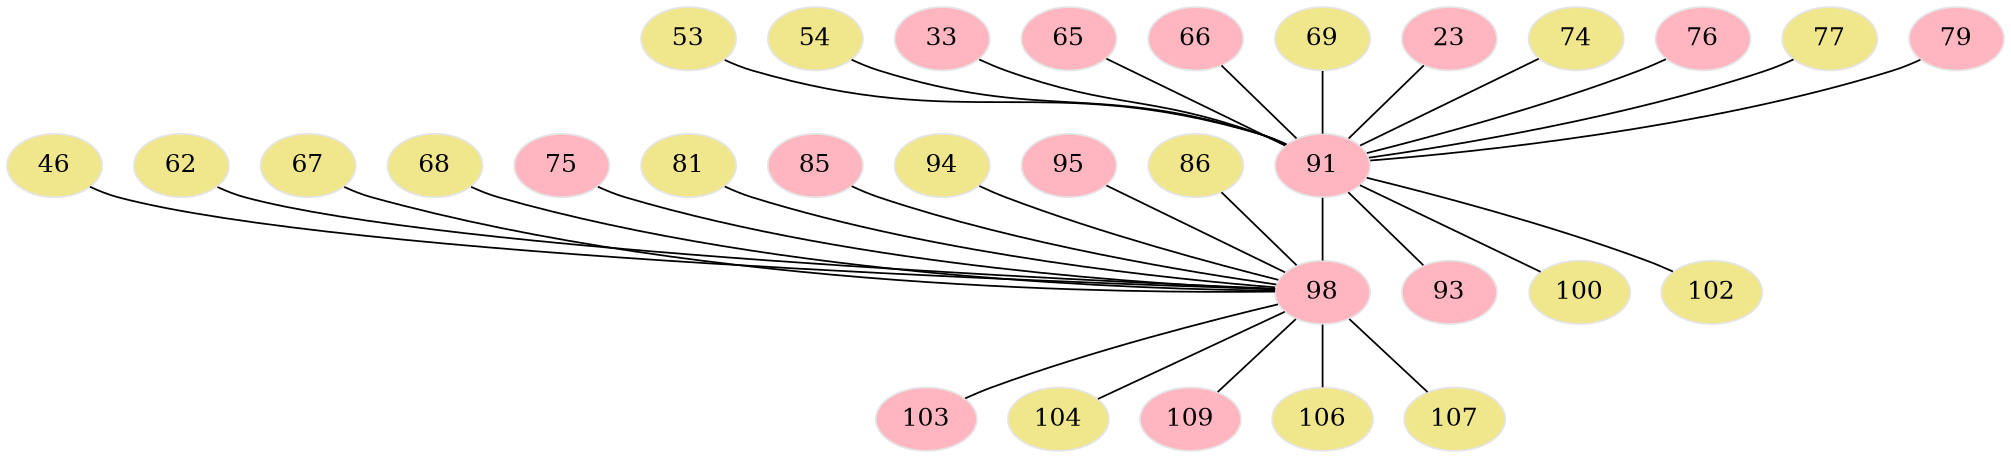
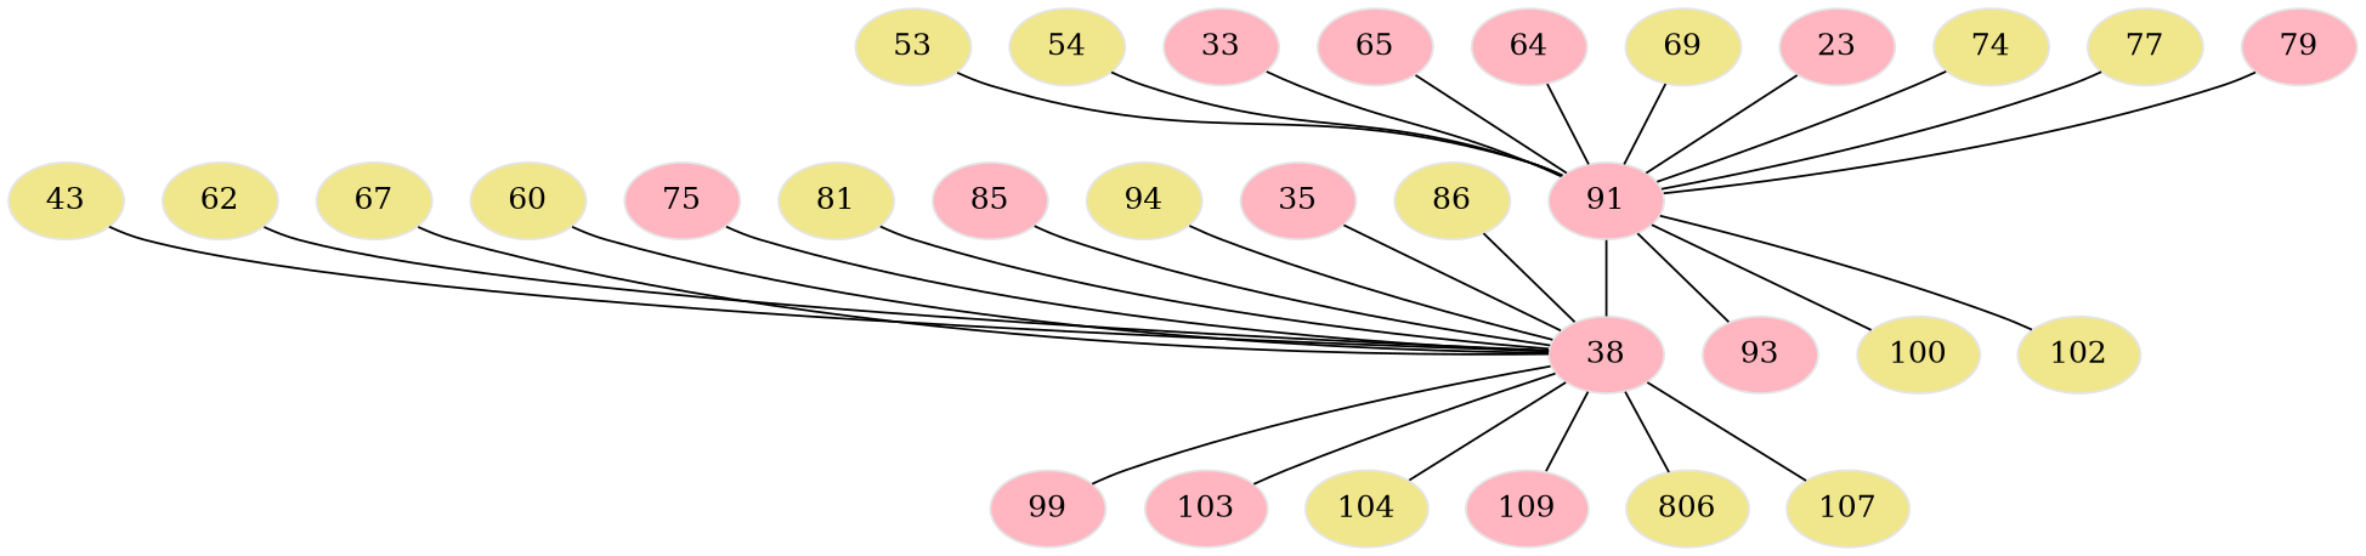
  graph {
    node [color=gray90 fillcolor=khaki style=filled]
-   98 [fillcolor=lightpink super="+90+97+37+56+5+11+17+51+19+23+24+31+80+34+38+44+46+58+61"]
+   98 [fillcolor=lightpink super="+90+97+37+56+5+11+17+51+19+23+24+31+80+34+38+44+46+58+61" label=38]
+   99 [fillcolor=lightpink]
    103 [fillcolor=lightpink]
    104 [super="+22+35"]
    n5 [fillcolor=lightpink label=109 super="+86"]
-   106 [super="+72+78+83+89+101"]
+   106 [super="+72+78+83+89+101" label=806]
    107 [super="+88+92"]
-   43 [label=46]
+   43
    91 [fillcolor=lightpink super="+82+84+55+9+12+36+41+45+52"]
    93 [fillcolor=lightpink super="+21+87"]
    100
    102
    53
    54
    62
    n16 [fillcolor=lightpink label=33 super="+15"]
    65 [fillcolor=lightpink]
-   66 [fillcolor=lightpink]
+   66 [fillcolor=lightpink label=64]
    67
-   68
+   68 [label=60]
    69 [super="+25"]
    n22 [fillcolor=lightpink label=23]
    74
    75 [fillcolor=lightpink]
-   76 [fillcolor=lightpink]
    77 [super="+14"]
    79 [fillcolor=lightpink super="+57"]
    81 [super="+59"]
    85 [fillcolor=lightpink]
    94
-   95 [fillcolor=lightpink]
+   95 [fillcolor=lightpink label=35]
    n32 [label=86 super="+71"]
+   98 -- 99
    98 -- 103
    98 -- 104
    98 -- n5
    98 -- 106 [weight=2]
    98 -- 107 [weight=2]
    43 -- 98 [weight=2]
    91 -- 98 [weight=22]
    91 -- 93
    91 -- 100
    91 -- 102
    53 -- 91
    54 -- 91
    62 -- 98
    n16 -- 91
    65 -- 91
    66 -- 91
    67 -- 98
    68 -- 98
    69 -- 91
    n22 -- 91
    74 -- 91
    75 -- 98
-   76 -- 91
    77 -- 91
    79 -- 91
    81 -- 98
    85 -- 98
    94 -- 98
    95 -- 98
    n32 -- 98
  }
